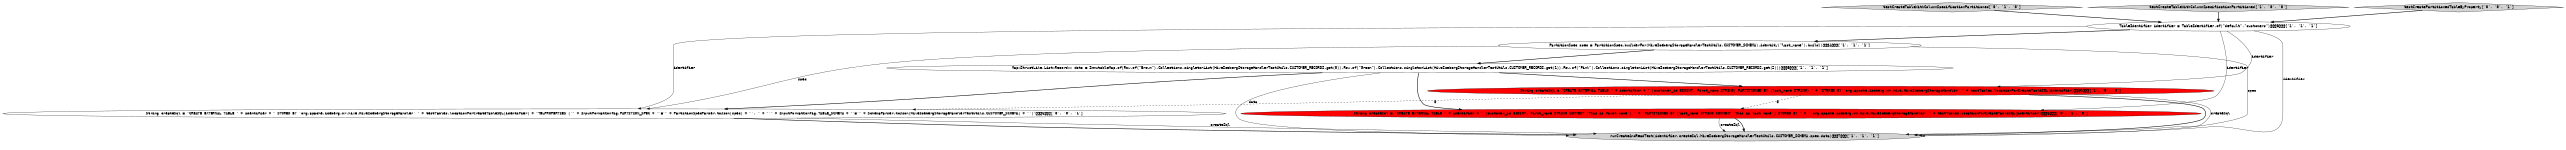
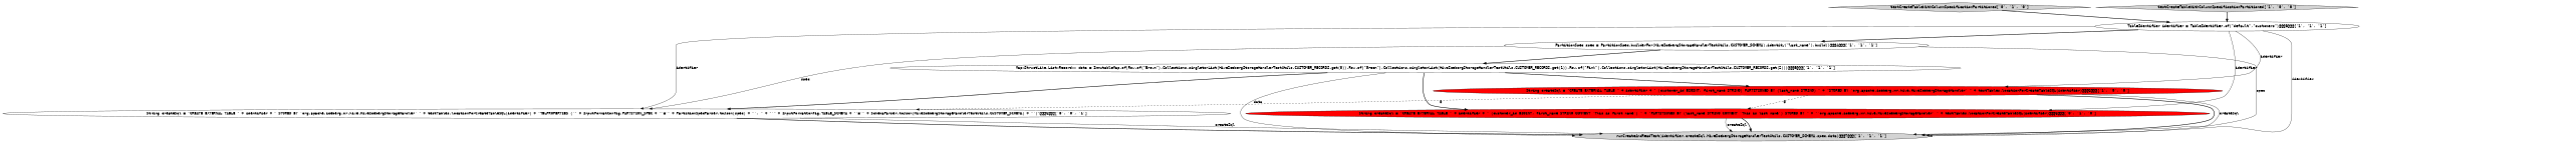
  digraph {
    fontname="DejaVu Sans Mono"
    node [fillcolor=white shape=ellipse style=filled fontname="DejaVu Sans Mono"]
    edge [style=bold fontname="DejaVu Sans Mono"]
    n1 [label="Map<StructLike,List<Record>> data = ImmutableMap.of(Row.of(\"Brown\"),Collections.singletonList(HiveIcebergStorageHandlerTestUtils.CUSTOMER_RECORDS.get(0)),Row.of(\"Green\"),Collections.singletonList(HiveIcebergStorageHandlerTestUtils.CUSTOMER_RECORDS.get(1)),Row.of(\"Pink\"),Collections.singletonList(HiveIcebergStorageHandlerTestUtils.CUSTOMER_RECORDS.get(2)))@@@5@@@['1', '1', '1']"]
    n2 [fillcolor=lightgray label="runCreateAndReadTest(identifier,createSql,HiveIcebergStorageHandlerTestUtils.CUSTOMER_SCHEMA,spec,data)@@@7@@@['1', '1', '1']"]
    n3 [label="String createSql = \"CREATE EXTERNAL TABLE \" + identifier + \" STORED BY 'org.apache.iceberg.mr.hive.HiveIcebergStorageHandler' \" + testTables.locationForCreateTableSQL(identifier) + \"TBLPROPERTIES ('\" + InputFormatConfig.PARTITION_SPEC + \"'='\" + PartitionSpecParser.toJson(spec) + \"', \" + \"'\" + InputFormatConfig.TABLE_SCHEMA + \"'='\" + SchemaParser.toJson(HiveIcebergStorageHandlerTestUtils.CUSTOMER_SCHEMA) + \"')\"@@@6@@@['0', '0', '1']"]
    n4 [fillcolor=red label="String createSql = \"CREATE EXTERNAL TABLE \" + identifier + \" (customer_id BIGINT, first_name STRING) PARTITIONED BY (last_name STRING) \" + \"STORED BY 'org.apache.iceberg.mr.hive.HiveIcebergStorageHandler' \" + testTables.locationForCreateTableSQL(identifier)@@@6@@@['1', '0', '0']"]
    n5 [fillcolor=red label="String createSql = \"CREATE EXTERNAL TABLE \" + identifier + \" (customer_id BIGINT, first_name STRING COMMENT 'This is first name') \" + \"PARTITIONED BY (last_name STRING COMMENT 'This is last name') STORED BY \" + \"'org.apache.iceberg.mr.hive.HiveIcebergStorageHandler' \" + testTables.locationForCreateTableSQL(identifier)@@@6@@@['0', '1', '0']"]
    n6 [fillcolor=lightgray label="testCreateTableWithColumnSpecificationPartitioned['0', '1', '0']" shape=diamond]
    n7 [label="TableIdentifier identifier = TableIdentifier.of(\"default\",\"customers\")@@@3@@@['1', '1', '1']"]
    n8 [fillcolor=lightgray label="testCreateTableWithColumnSpecificationPartitioned['1', '0', '0']" shape=diamond]
-   n9 [fillcolor=lightgray label="testCreatePartitionedTableByProperty['0', '0', '1']" shape=diamond]
    n10 [label="PartitionSpec spec = PartitionSpec.builderFor(HiveIcebergStorageHandlerTestUtils.CUSTOMER_SCHEMA).identity(\"last_name\").build()@@@4@@@['1', '1', '1']"]
    n1 -> n2 [label=data style=solid]
    n1 -> n3
    n1 -> n4
    n1 -> n5
    n3 -> n2 [label=createSql style=solid]
    n3 -> n2
    n4 -> n2
    n4 -> n2 [label=createSql style=solid]
    n4 -> n3 [label=0 style=dashed]
    n4 -> n5 [label=0 style=dashed]
    n5 -> n2
    n5 -> n2 [label=createSql style=solid]
    n6 -> n7
    n7 -> n2 [label=identifier style=solid]
    n7 -> n3 [label=identifier style=solid]
    n7 -> n4 [label=identifier style=solid]
    n7 -> n5 [label=identifier style=solid]
    n7 -> n10
    n8 -> n7
-   n9 -> n7
    n10 -> n1
    n10 -> n2 [label=spec style=solid]
    n10 -> n3 [label=spec style=solid]
  }
